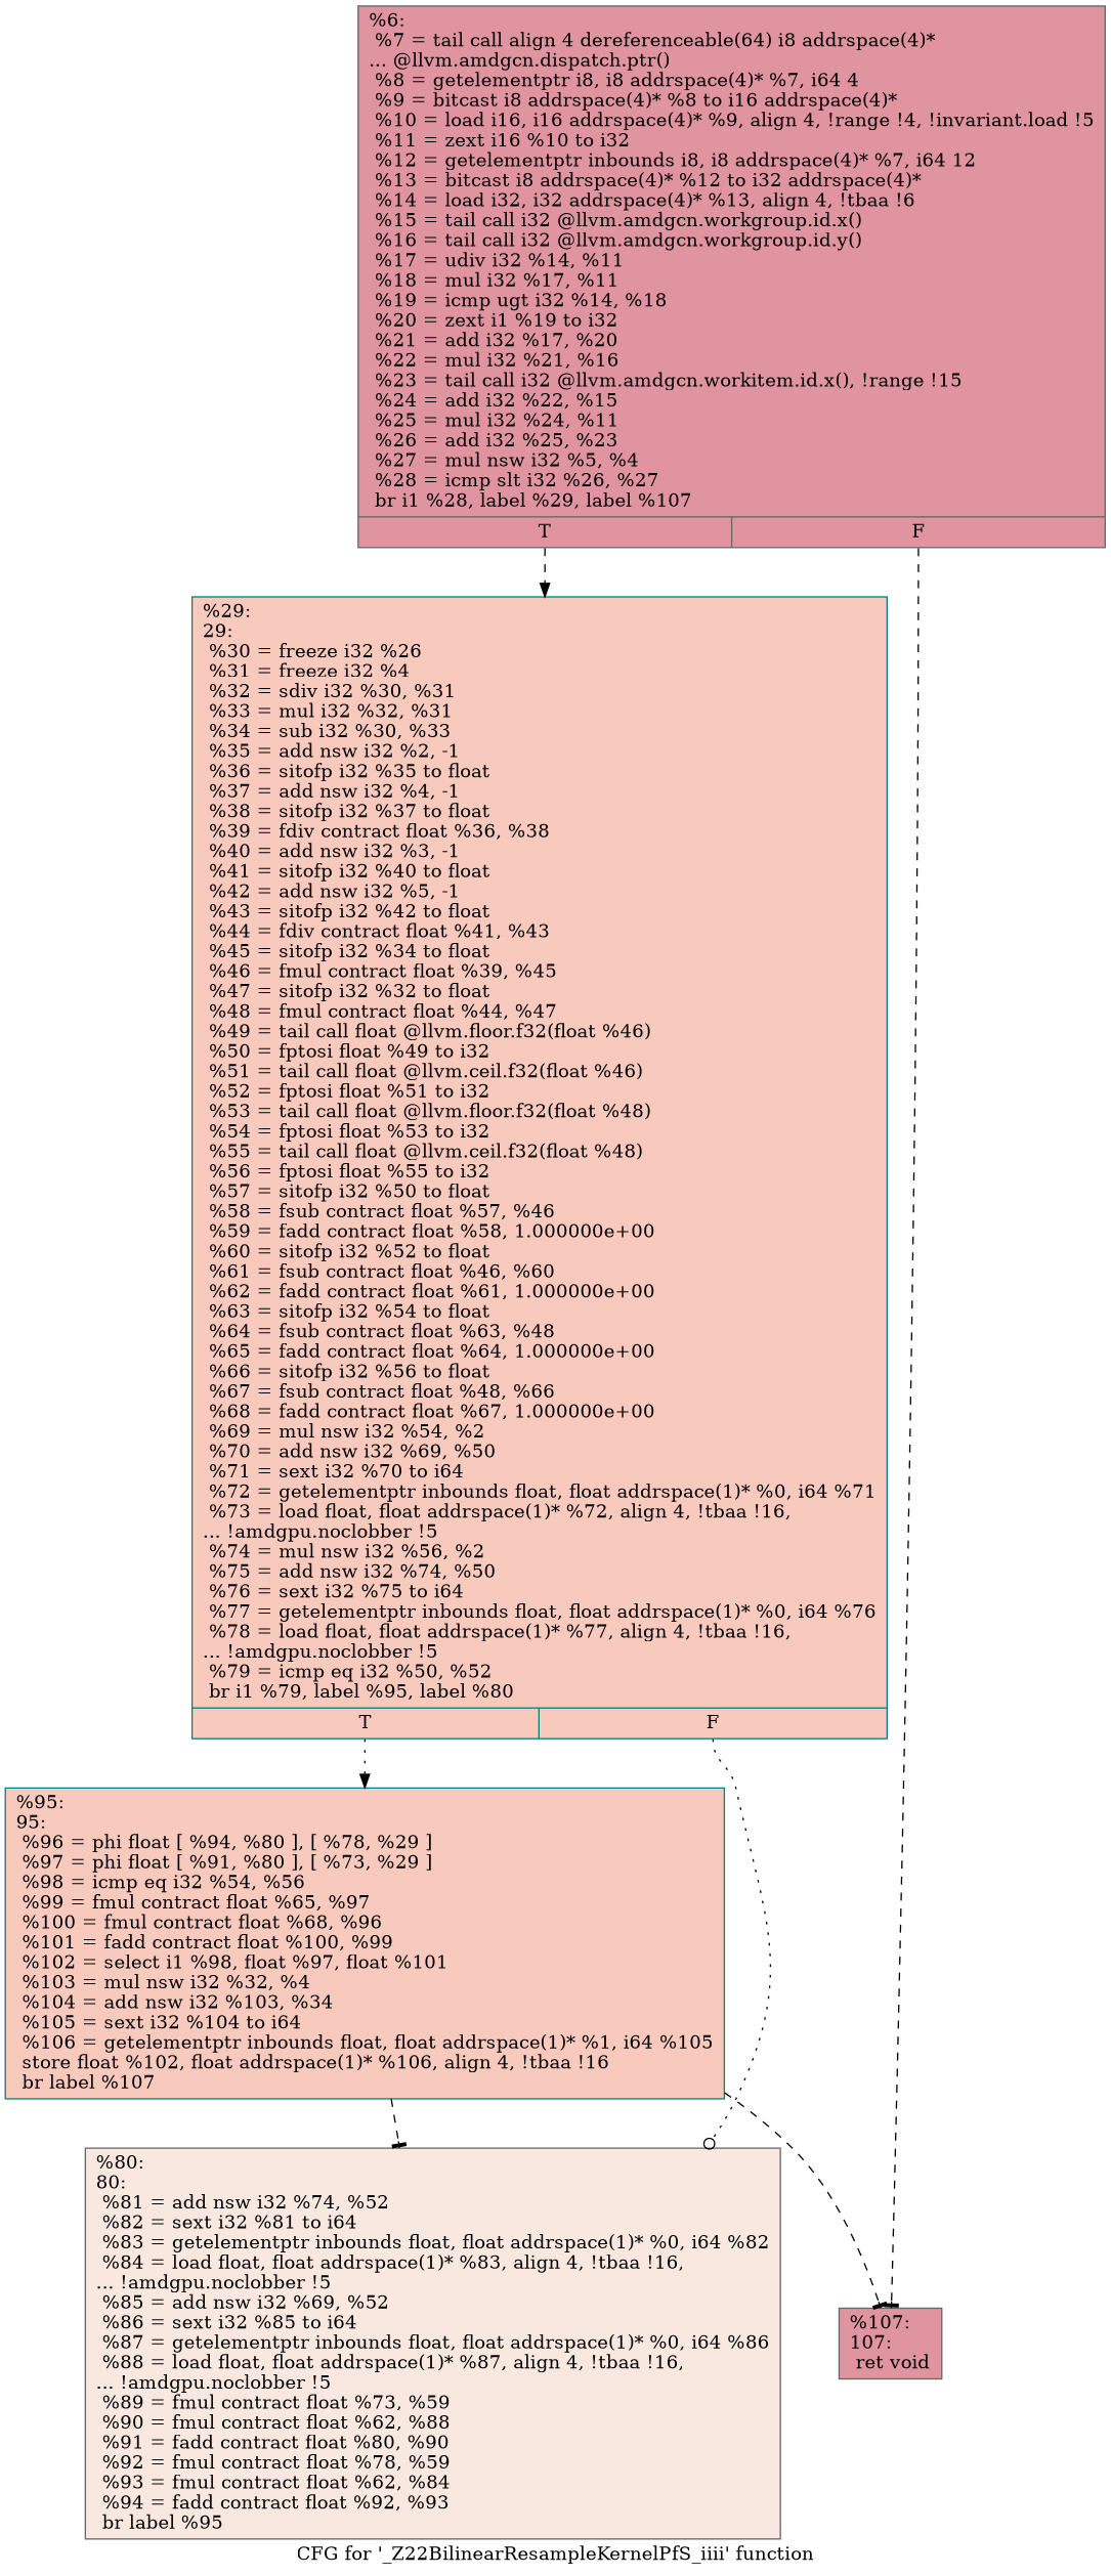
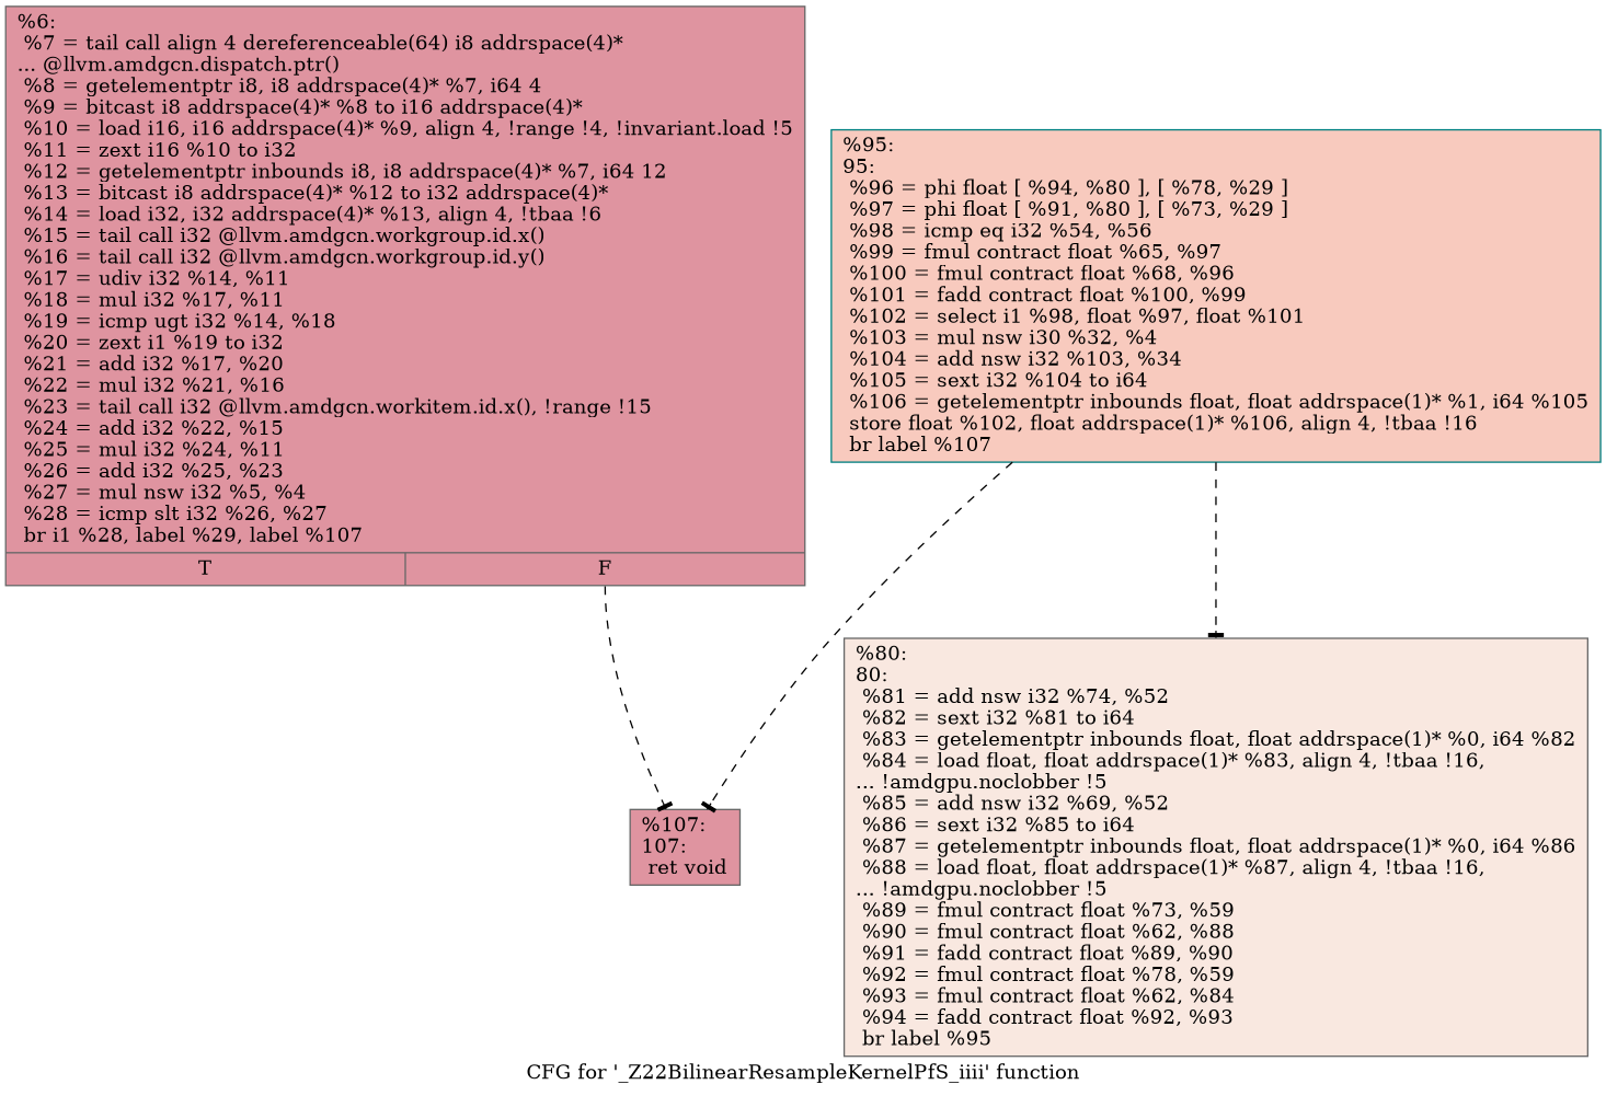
  digraph {
    label="CFG for '_Z22BilinearResampleKernelPfS_iiii' function"
    node [color=gray40 fillcolor="#b70d2870" shape=record style=filled]
    edge [arrowhead=tee style=dashed]
    n1 [label="{%6:\l  %7 = tail call align 4 dereferenceable(64) i8 addrspace(4)*\l... @llvm.amdgcn.dispatch.ptr()\l  %8 = getelementptr i8, i8 addrspace(4)* %7, i64 4\l  %9 = bitcast i8 addrspace(4)* %8 to i16 addrspace(4)*\l  %10 = load i16, i16 addrspace(4)* %9, align 4, !range !4, !invariant.load !5\l  %11 = zext i16 %10 to i32\l  %12 = getelementptr inbounds i8, i8 addrspace(4)* %7, i64 12\l  %13 = bitcast i8 addrspace(4)* %12 to i32 addrspace(4)*\l  %14 = load i32, i32 addrspace(4)* %13, align 4, !tbaa !6\l  %15 = tail call i32 @llvm.amdgcn.workgroup.id.x()\l  %16 = tail call i32 @llvm.amdgcn.workgroup.id.y()\l  %17 = udiv i32 %14, %11\l  %18 = mul i32 %17, %11\l  %19 = icmp ugt i32 %14, %18\l  %20 = zext i1 %19 to i32\l  %21 = add i32 %17, %20\l  %22 = mul i32 %21, %16\l  %23 = tail call i32 @llvm.amdgcn.workitem.id.x(), !range !15\l  %24 = add i32 %22, %15\l  %25 = mul i32 %24, %11\l  %26 = add i32 %25, %23\l  %27 = mul nsw i32 %5, %4\l  %28 = icmp slt i32 %26, %27\l  br i1 %28, label %29, label %107\l|{<s0>T|<s1>F}}"]
-   n2 [color=teal fillcolor="#ef886b70" label="{%29:\l29:                                               \l  %30 = freeze i32 %26\l  %31 = freeze i32 %4\l  %32 = sdiv i32 %30, %31\l  %33 = mul i32 %32, %31\l  %34 = sub i32 %30, %33\l  %35 = add nsw i32 %2, -1\l  %36 = sitofp i32 %35 to float\l  %37 = add nsw i32 %4, -1\l  %38 = sitofp i32 %37 to float\l  %39 = fdiv contract float %36, %38\l  %40 = add nsw i32 %3, -1\l  %41 = sitofp i32 %40 to float\l  %42 = add nsw i32 %5, -1\l  %43 = sitofp i32 %42 to float\l  %44 = fdiv contract float %41, %43\l  %45 = sitofp i32 %34 to float\l  %46 = fmul contract float %39, %45\l  %47 = sitofp i32 %32 to float\l  %48 = fmul contract float %44, %47\l  %49 = tail call float @llvm.floor.f32(float %46)\l  %50 = fptosi float %49 to i32\l  %51 = tail call float @llvm.ceil.f32(float %46)\l  %52 = fptosi float %51 to i32\l  %53 = tail call float @llvm.floor.f32(float %48)\l  %54 = fptosi float %53 to i32\l  %55 = tail call float @llvm.ceil.f32(float %48)\l  %56 = fptosi float %55 to i32\l  %57 = sitofp i32 %50 to float\l  %58 = fsub contract float %57, %46\l  %59 = fadd contract float %58, 1.000000e+00\l  %60 = sitofp i32 %52 to float\l  %61 = fsub contract float %46, %60\l  %62 = fadd contract float %61, 1.000000e+00\l  %63 = sitofp i32 %54 to float\l  %64 = fsub contract float %63, %48\l  %65 = fadd contract float %64, 1.000000e+00\l  %66 = sitofp i32 %56 to float\l  %67 = fsub contract float %48, %66\l  %68 = fadd contract float %67, 1.000000e+00\l  %69 = mul nsw i32 %54, %2\l  %70 = add nsw i32 %69, %50\l  %71 = sext i32 %70 to i64\l  %72 = getelementptr inbounds float, float addrspace(1)* %0, i64 %71\l  %73 = load float, float addrspace(1)* %72, align 4, !tbaa !16,\l... !amdgpu.noclobber !5\l  %74 = mul nsw i32 %56, %2\l  %75 = add nsw i32 %74, %50\l  %76 = sext i32 %75 to i64\l  %77 = getelementptr inbounds float, float addrspace(1)* %0, i64 %76\l  %78 = load float, float addrspace(1)* %77, align 4, !tbaa !16,\l... !amdgpu.noclobber !5\l  %79 = icmp eq i32 %50, %52\l  br i1 %79, label %95, label %80\l|{<s0>T|<s1>F}}"]
    n3 [label="{%107:\l107:                                              \l  ret void\l}"]
-   n4 [color=teal fillcolor="#ef886b70" label="{%95:\l95:                                               \l  %96 = phi float [ %94, %80 ], [ %78, %29 ]\l  %97 = phi float [ %91, %80 ], [ %73, %29 ]\l  %98 = icmp eq i32 %54, %56\l  %99 = fmul contract float %65, %97\l  %100 = fmul contract float %68, %96\l  %101 = fadd contract float %100, %99\l  %102 = select i1 %98, float %97, float %101\l  %103 = mul nsw i32 %32, %4\l  %104 = add nsw i32 %103, %34\l  %105 = sext i32 %104 to i64\l  %106 = getelementptr inbounds float, float addrspace(1)* %1, i64 %105\l  store float %102, float addrspace(1)* %106, align 4, !tbaa !16\l  br label %107\l}"]
-   n5 [fillcolor="#f1ccb870" label="{%80:\l80:                                               \l  %81 = add nsw i32 %74, %52\l  %82 = sext i32 %81 to i64\l  %83 = getelementptr inbounds float, float addrspace(1)* %0, i64 %82\l  %84 = load float, float addrspace(1)* %83, align 4, !tbaa !16,\l... !amdgpu.noclobber !5\l  %85 = add nsw i32 %69, %52\l  %86 = sext i32 %85 to i64\l  %87 = getelementptr inbounds float, float addrspace(1)* %0, i64 %86\l  %88 = load float, float addrspace(1)* %87, align 4, !tbaa !16,\l... !amdgpu.noclobber !5\l  %89 = fmul contract float %73, %59\l  %90 = fmul contract float %62, %88\l  %91 = fadd contract float %80, %90\l  %92 = fmul contract float %78, %59\l  %93 = fmul contract float %62, %84\l  %94 = fadd contract float %92, %93\l  br label %95\l}"]
-   n1 -> n2 [arrowhead=normal tailport=s0]
+   n4 [color=teal fillcolor="#ef886b70" label="{%95:\l95:                                               \l  %96 = phi float [ %94, %80 ], [ %78, %29 ]\l  %97 = phi float [ %91, %80 ], [ %73, %29 ]\l  %98 = icmp eq i32 %54, %56\l  %99 = fmul contract float %65, %97\l  %100 = fmul contract float %68, %96\l  %101 = fadd contract float %100, %99\l  %102 = select i1 %98, float %97, float %101\l  %103 = mul nsw i30 %32, %4\l  %104 = add nsw i32 %103, %34\l  %105 = sext i32 %104 to i64\l  %106 = getelementptr inbounds float, float addrspace(1)* %1, i64 %105\l  store float %102, float addrspace(1)* %106, align 4, !tbaa !16\l  br label %107\l}"]
+   n5 [fillcolor="#f1ccb870" label="{%80:\l80:                                               \l  %81 = add nsw i32 %74, %52\l  %82 = sext i32 %81 to i64\l  %83 = getelementptr inbounds float, float addrspace(1)* %0, i64 %82\l  %84 = load float, float addrspace(1)* %83, align 4, !tbaa !16,\l... !amdgpu.noclobber !5\l  %85 = add nsw i32 %69, %52\l  %86 = sext i32 %85 to i64\l  %87 = getelementptr inbounds float, float addrspace(1)* %0, i64 %86\l  %88 = load float, float addrspace(1)* %87, align 4, !tbaa !16,\l... !amdgpu.noclobber !5\l  %89 = fmul contract float %73, %59\l  %90 = fmul contract float %62, %88\l  %91 = fadd contract float %89, %90\l  %92 = fmul contract float %78, %59\l  %93 = fmul contract float %62, %84\l  %94 = fadd contract float %92, %93\l  br label %95\l}"]
    n1 -> n3 [tailport=s1]
-   n2 -> n4 [arrowhead=normal style=dotted tailport=s0]
-   n2 -> n5 [arrowhead=odot style=dotted tailport=s1]
    n4 -> n3
    n4 -> n5
  }
